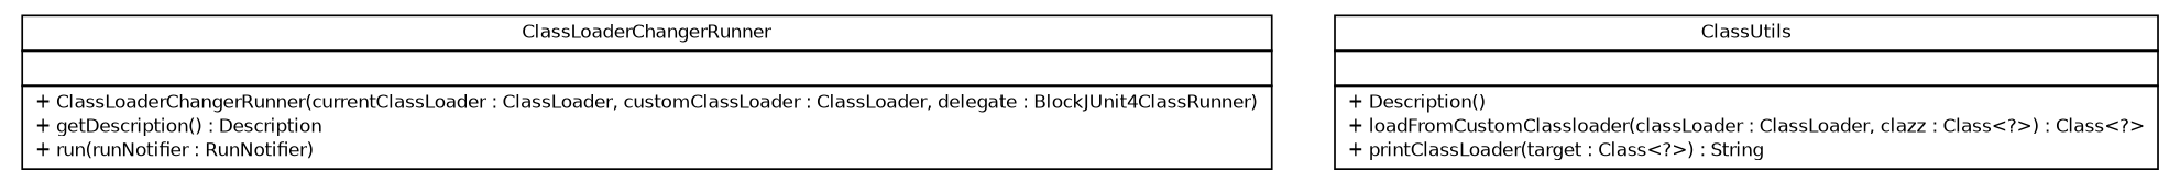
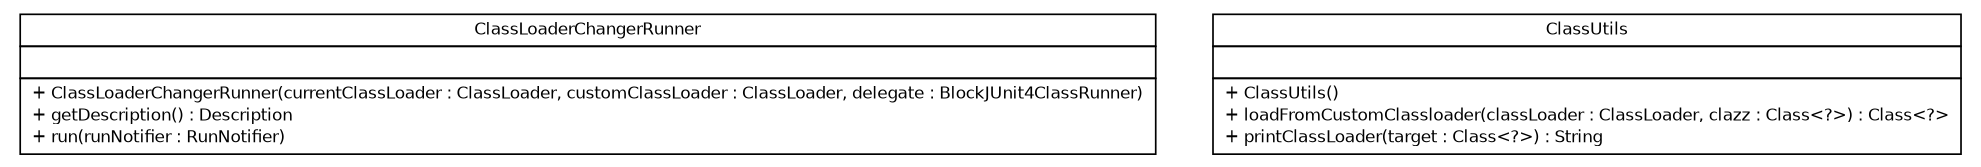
  digraph {
    nodesep=0.25
    ranksep=0.5
    node [fontcolor=black fontname=Helvetica fontsize=10.0 shape=plaintext]
    n1 [label=<<table title="top.infra.test.classloader.ClassLoaderChangerRunner" border="0" cellborder="1" cellspacing="0" cellpadding="2" port="p" href="./ClassLoaderChangerRunner.html"> 		<tr><td><table border="0" cellspacing="0" cellpadding="1"> <tr><td align="center" balign="center"> ClassLoaderChangerRunner </td></tr> 		</table></td></tr> 		<tr><td><table border="0" cellspacing="0" cellpadding="1"> <tr><td align="left" balign="left">  </td></tr> 		</table></td></tr> 		<tr><td><table border="0" cellspacing="0" cellpadding="1"> <tr><td align="left" balign="left"> + ClassLoaderChangerRunner(currentClassLoader : ClassLoader, customClassLoader : ClassLoader, delegate : BlockJUnit4ClassRunner) </td></tr> <tr><td align="left" balign="left"> + getDescription() : Description </td></tr> <tr><td align="left" balign="left"> + run(runNotifier : RunNotifier) </td></tr> 		</table></td></tr> 		</table>>]
-   n2 [label=<<table title="top.infra.test.classloader.ClassUtils" border="0" cellborder="1" cellspacing="0" cellpadding="2" port="p" href="./ClassUtils.html"> 		<tr><td><table border="0" cellspacing="0" cellpadding="1"> <tr><td align="center" balign="center"> ClassUtils </td></tr> 		</table></td></tr> 		<tr><td><table border="0" cellspacing="0" cellpadding="1"> <tr><td align="left" balign="left">  </td></tr> 		</table></td></tr> 		<tr><td><table border="0" cellspacing="0" cellpadding="1"> <tr><td align="left" balign="left"> + Description() </td></tr> <tr><td align="left" balign="left"> + loadFromCustomClassloader(classLoader : ClassLoader, clazz : Class&lt;?&gt;) : Class&lt;?&gt; </td></tr> <tr><td align="left" balign="left"> + printClassLoader(target : Class&lt;?&gt;) : String </td></tr> 		</table></td></tr> 		</table>>]
+   n2 [label=<<table title="top.infra.test.classloader.ClassUtils" border="0" cellborder="1" cellspacing="0" cellpadding="2" port="p" href="./ClassUtils.html"> 		<tr><td><table border="0" cellspacing="0" cellpadding="1"> <tr><td align="center" balign="center"> ClassUtils </td></tr> 		</table></td></tr> 		<tr><td><table border="0" cellspacing="0" cellpadding="1"> <tr><td align="left" balign="left">  </td></tr> 		</table></td></tr> 		<tr><td><table border="0" cellspacing="0" cellpadding="1"> <tr><td align="left" balign="left"> + ClassUtils() </td></tr> <tr><td align="left" balign="left"> + loadFromCustomClassloader(classLoader : ClassLoader, clazz : Class&lt;?&gt;) : Class&lt;?&gt; </td></tr> <tr><td align="left" balign="left"> + printClassLoader(target : Class&lt;?&gt;) : String </td></tr> 		</table></td></tr> 		</table>>]
  }
